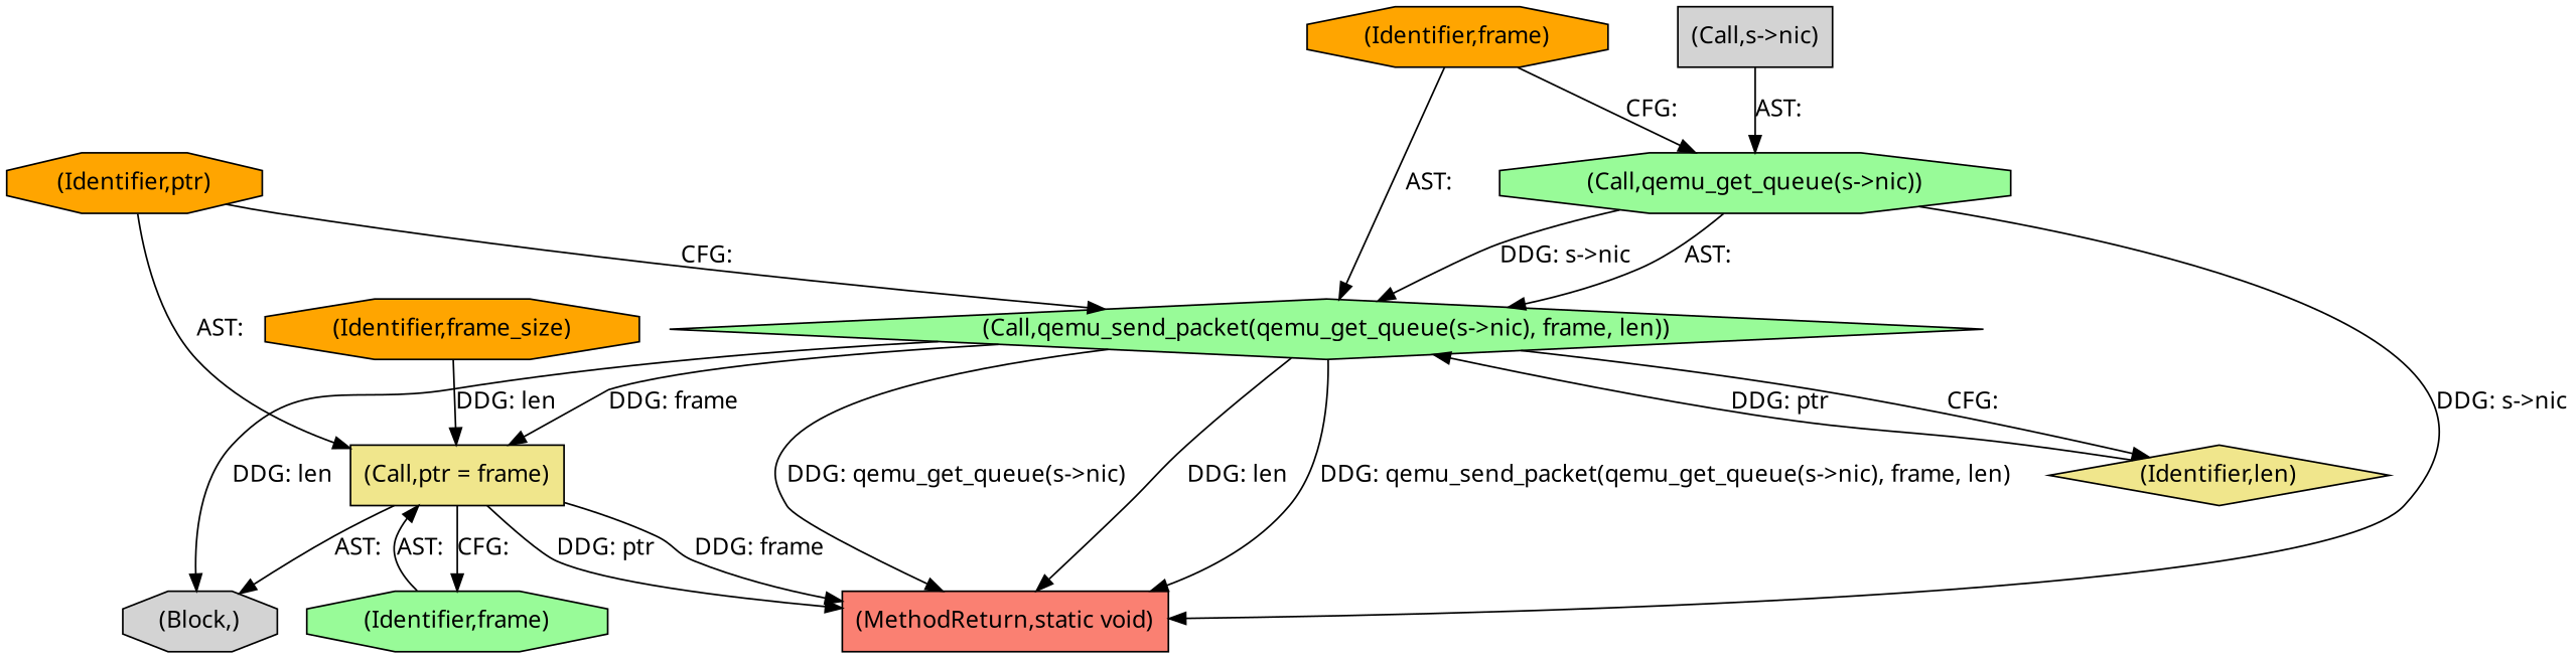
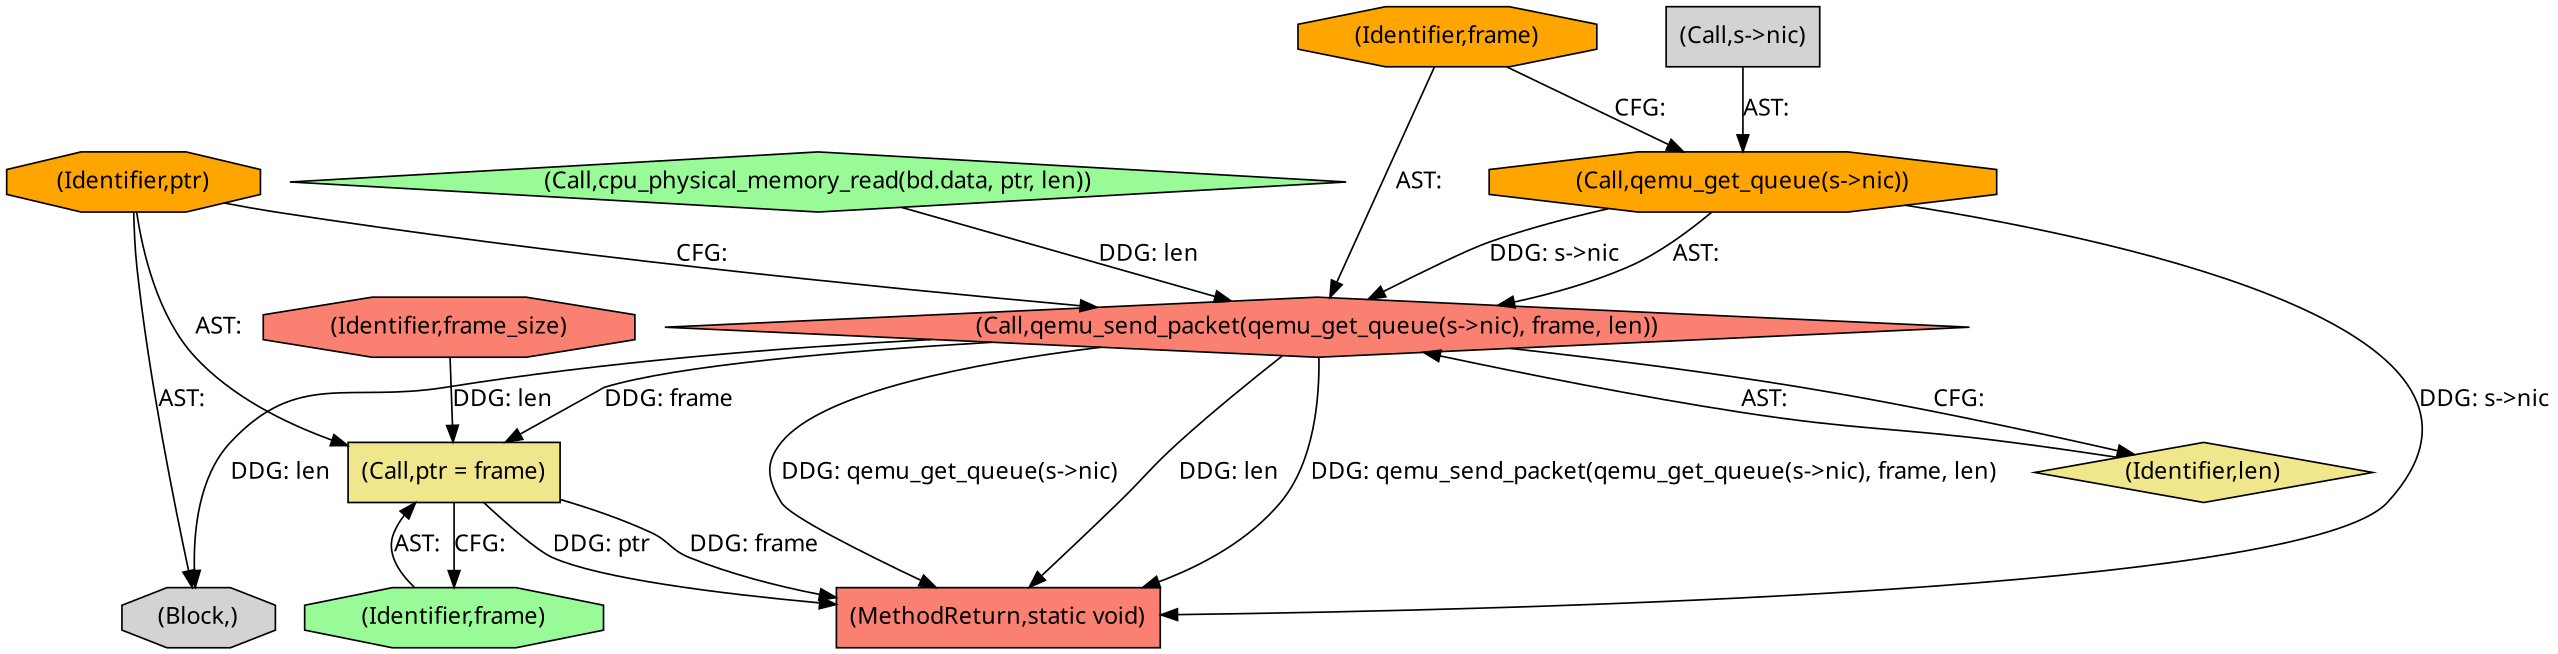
  digraph {
    fontname="Noto Sans"
    node [fillcolor=palegreen fontname="Noto Sans" shape=octagon style=filled]
    edge [fontname="Noto Sans"]
-   n1 [label="(Call,qemu_get_queue(s->nic))"]
-   n2 [label="(Call,qemu_send_packet(qemu_get_queue(s->nic), frame, len))" shape=diamond]
+   n1 [fillcolor=orange label="(Call,qemu_get_queue(s->nic))"]
+   n2 [fillcolor=salmon label="(Call,qemu_send_packet(qemu_get_queue(s->nic), frame, len))" shape=diamond]
    n3 [fillcolor=salmon label="(MethodReturn,static void)" shape=box]
    n4 [fillcolor=khaki label="(Call,ptr = frame)" shape=box]
    n5 [fillcolor=khaki label="(Identifier,len)" shape=diamond]
    n6 [fillcolor=lightgrey label="(Block,)"]
    n7 [fillcolor=lightgrey label="(Call,s->nic)" shape=box]
    n8 [label="(Identifier,frame)"]
+   n9 [label="(Call,cpu_physical_memory_read(bd.data, ptr, len))" shape=diamond]
    n10 [fillcolor=orange label="(Identifier,ptr)"]
    n11 [fillcolor=orange label="(Identifier,frame)"]
-   n12 [fillcolor=orange label="(Identifier,frame_size)"]
+   n12 [fillcolor=salmon label="(Identifier,frame_size)"]
    n1 -> n2 [label="AST: "]
    n1 -> n2 [label="DDG: s->nic"]
    n1 -> n3 [label="DDG: s->nic"]
    n2 -> n3 [label="DDG: qemu_get_queue(s->nic)"]
    n2 -> n3 [label="DDG: len"]
    n2 -> n3 [label="DDG: qemu_send_packet(qemu_get_queue(s->nic), frame, len)"]
    n2 -> n4 [label="DDG: frame"]
    n2 -> n5 [label="CFG: "]
    n2 -> n6 [label="DDG: len"]
    n4 -> n3 [label="DDG: ptr"]
    n4 -> n3 [label="DDG: frame"]
-   n4 -> n6 [label="AST: "]
+   n10 -> n6 [label="AST: "]
    n4 -> n8 [label="CFG: "]
-   n5 -> n2 [label="DDG: ptr"]
+   n5 -> n2 [label="AST: "]
    n7 -> n1 [label="AST: "]
    n8 -> n4 [label="AST: "]
+   n9 -> n2 [label="DDG: len"]
    n10 -> n2 [label="CFG: "]
    n10 -> n4 [label="AST: "]
    n11 -> n1 [label="CFG: "]
    n11 -> n2 [label="AST: "]
    n12 -> n4 [label="DDG: len"]
  }
